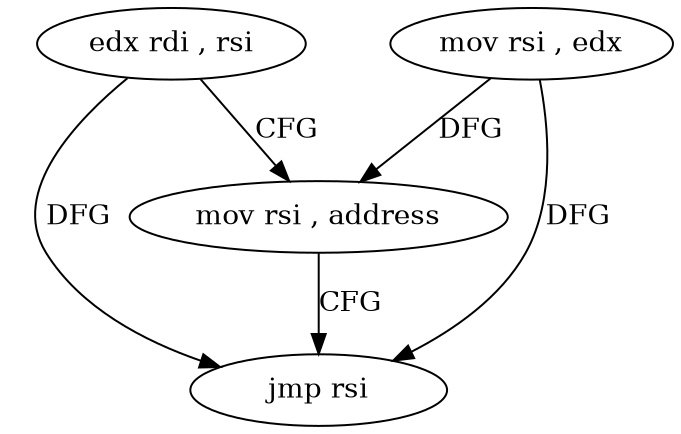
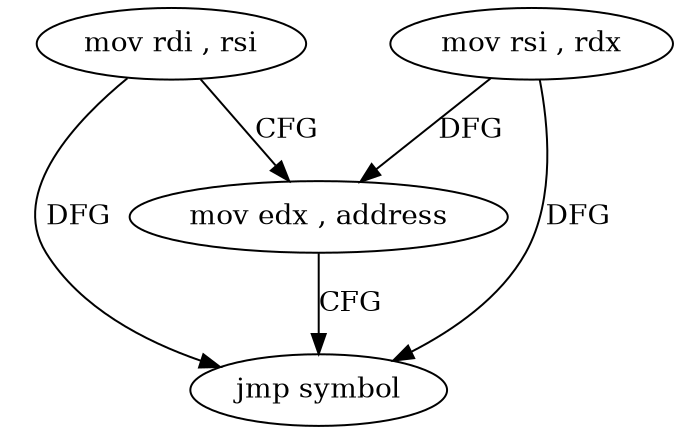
  digraph {
-   n1 [label="edx rdi , rsi"]
-   n2 [label="jmp rsi"]
-   n3 [label="mov rsi , address"]
-   n4 [label="mov rsi , edx"]
+   n1 [label="mov rdi , rsi"]
+   n2 [label="jmp symbol"]
+   n3 [label="mov edx , address"]
+   n4 [label="mov rsi , rdx"]
    n1 -> n2 [label=DFG]
    n1 -> n3 [label=CFG]
    n3 -> n2 [label=CFG]
    n4 -> n2 [label=DFG]
    n4 -> n3 [label=DFG]
  }
